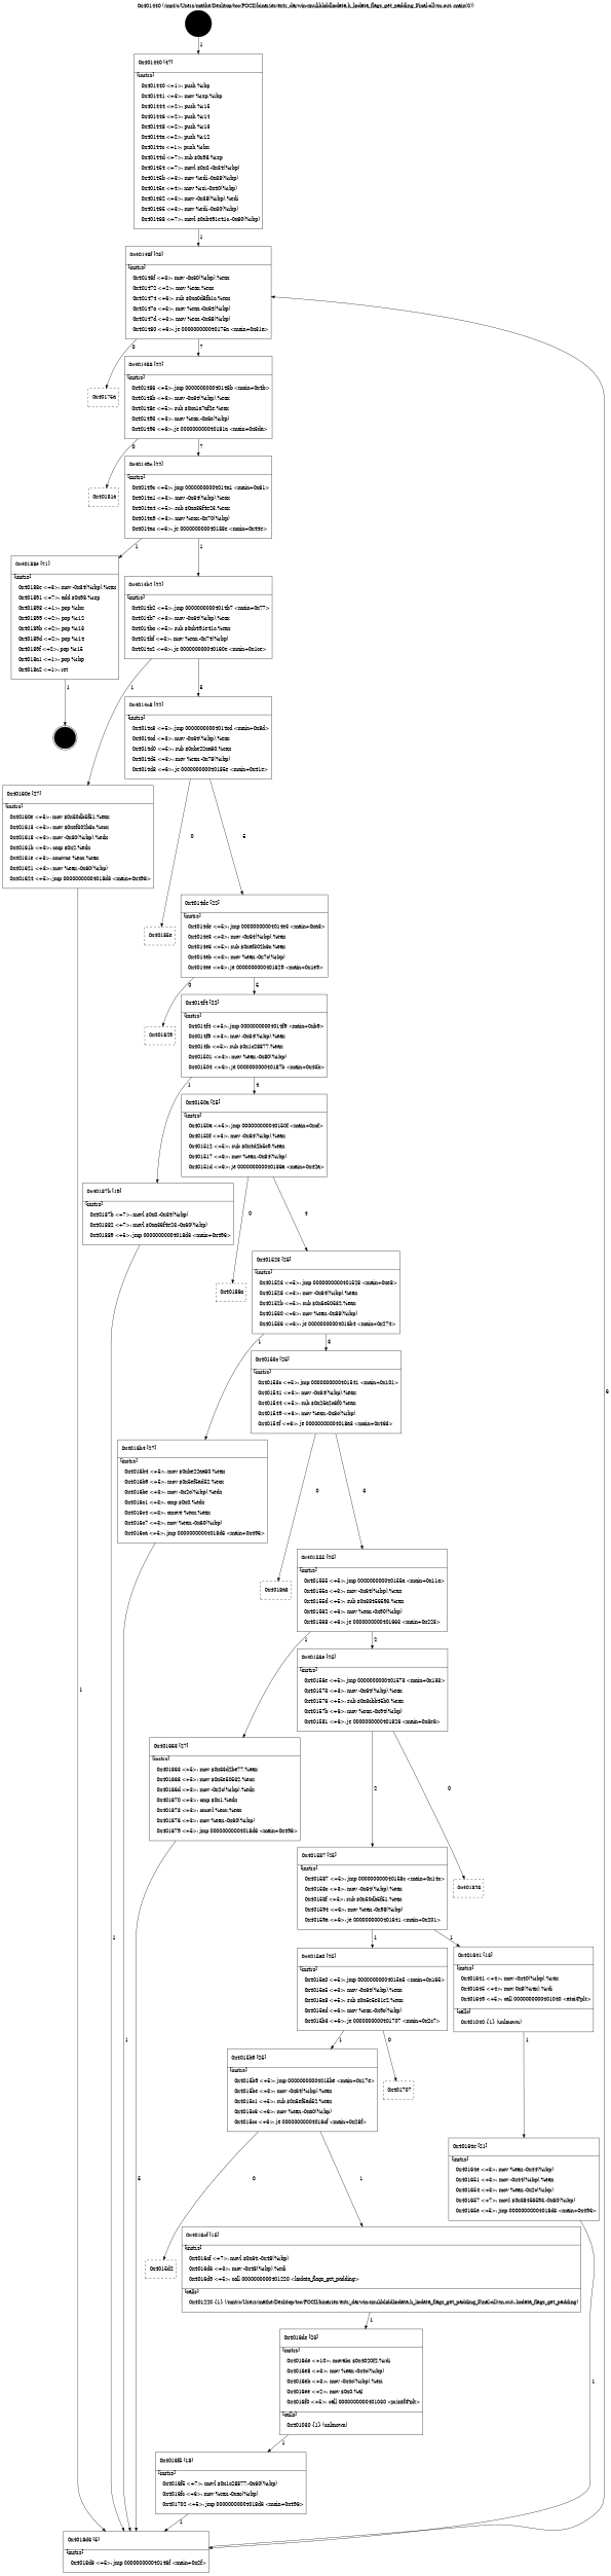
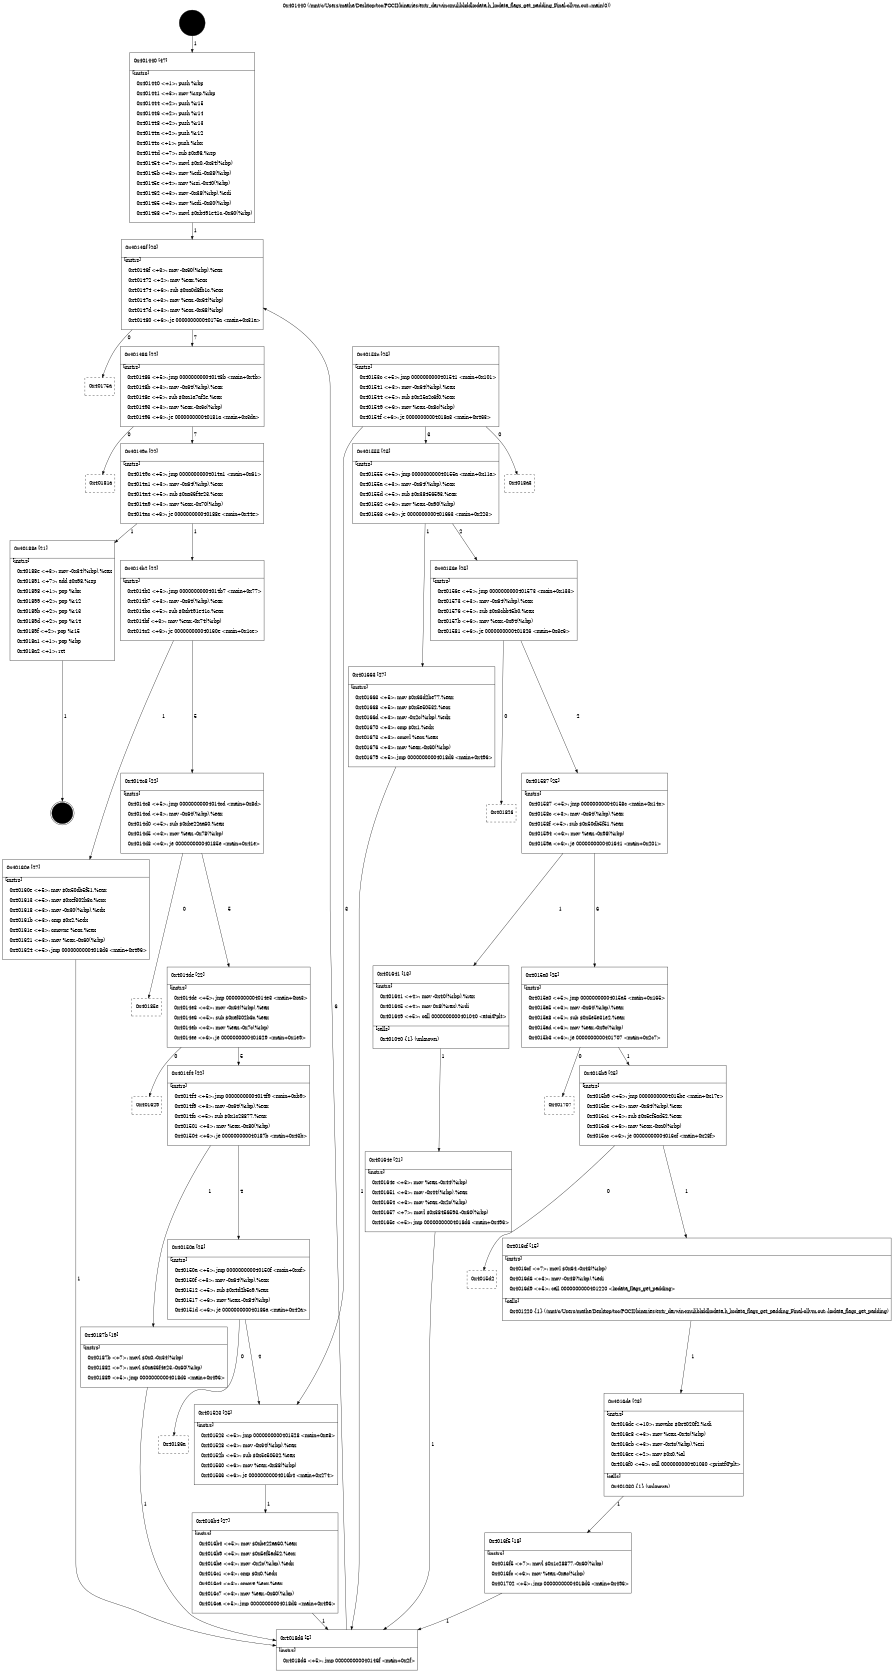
  digraph {
    label="0x401440 (/mnt/c/Users/mathe/Desktop/tcc/POCII/binaries/extr_darwin-xnulibkddkcdata.h_kcdata_flags_get_padding_Final-ollvm.out::main(0))"
    labelloc=t
    node [shape=record]
    Entry [fillcolor=black height=0.3 shape=circle style=filled width=0.3]
    n2 [label="{\n     0x401440 [47]\l\n     | [instrs]\l\n     &nbsp;&nbsp;0x401440 \<+1\>: push %rbp\l\n     &nbsp;&nbsp;0x401441 \<+3\>: mov %rsp,%rbp\l\n     &nbsp;&nbsp;0x401444 \<+2\>: push %r15\l\n     &nbsp;&nbsp;0x401446 \<+2\>: push %r14\l\n     &nbsp;&nbsp;0x401448 \<+2\>: push %r13\l\n     &nbsp;&nbsp;0x40144a \<+2\>: push %r12\l\n     &nbsp;&nbsp;0x40144c \<+1\>: push %rbx\l\n     &nbsp;&nbsp;0x40144d \<+7\>: sub $0x98,%rsp\l\n     &nbsp;&nbsp;0x401454 \<+7\>: movl $0x0,-0x34(%rbp)\l\n     &nbsp;&nbsp;0x40145b \<+3\>: mov %edi,-0x38(%rbp)\l\n     &nbsp;&nbsp;0x40145e \<+4\>: mov %rsi,-0x40(%rbp)\l\n     &nbsp;&nbsp;0x401462 \<+3\>: mov -0x38(%rbp),%edi\l\n     &nbsp;&nbsp;0x401465 \<+3\>: mov %edi,-0x30(%rbp)\l\n     &nbsp;&nbsp;0x401468 \<+7\>: movl $0xb491e41c,-0x60(%rbp)\l\n  }"]
    n3 [label="{\n     0x40146f [23]\l\n     | [instrs]\l\n     &nbsp;&nbsp;0x40146f \<+3\>: mov -0x60(%rbp),%eax\l\n     &nbsp;&nbsp;0x401472 \<+2\>: mov %eax,%ecx\l\n     &nbsp;&nbsp;0x401474 \<+6\>: sub $0xa0d8fb1c,%ecx\l\n     &nbsp;&nbsp;0x40147a \<+3\>: mov %eax,-0x64(%rbp)\l\n     &nbsp;&nbsp;0x40147d \<+3\>: mov %ecx,-0x68(%rbp)\l\n     &nbsp;&nbsp;0x401480 \<+6\>: je 000000000040175a \<main+0x31a\>\l\n  }"]
    n4 [label="{\n     0x40175a\l\n  }" style=dashed]
    n5 [label="{\n     0x401486 [22]\l\n     | [instrs]\l\n     &nbsp;&nbsp;0x401486 \<+5\>: jmp 000000000040148b \<main+0x4b\>\l\n     &nbsp;&nbsp;0x40148b \<+3\>: mov -0x64(%rbp),%eax\l\n     &nbsp;&nbsp;0x40148e \<+5\>: sub $0xa1a7af2e,%eax\l\n     &nbsp;&nbsp;0x401493 \<+3\>: mov %eax,-0x6c(%rbp)\l\n     &nbsp;&nbsp;0x401496 \<+6\>: je 000000000040181a \<main+0x3da\>\l\n  }"]
    n6 [label="{\n     0x40181a\l\n  }" style=dashed]
    n7 [label="{\n     0x40149c [22]\l\n     | [instrs]\l\n     &nbsp;&nbsp;0x40149c \<+5\>: jmp 00000000004014a1 \<main+0x61\>\l\n     &nbsp;&nbsp;0x4014a1 \<+3\>: mov -0x64(%rbp),%eax\l\n     &nbsp;&nbsp;0x4014a4 \<+5\>: sub $0xa36f4e23,%eax\l\n     &nbsp;&nbsp;0x4014a9 \<+3\>: mov %eax,-0x70(%rbp)\l\n     &nbsp;&nbsp;0x4014ac \<+6\>: je 000000000040188e \<main+0x44e\>\l\n  }"]
    n8 [label="{\n     0x40188e [21]\l\n     | [instrs]\l\n     &nbsp;&nbsp;0x40188e \<+3\>: mov -0x34(%rbp),%eax\l\n     &nbsp;&nbsp;0x401891 \<+7\>: add $0x98,%rsp\l\n     &nbsp;&nbsp;0x401898 \<+1\>: pop %rbx\l\n     &nbsp;&nbsp;0x401899 \<+2\>: pop %r12\l\n     &nbsp;&nbsp;0x40189b \<+2\>: pop %r13\l\n     &nbsp;&nbsp;0x40189d \<+2\>: pop %r14\l\n     &nbsp;&nbsp;0x40189f \<+2\>: pop %r15\l\n     &nbsp;&nbsp;0x4018a1 \<+1\>: pop %rbp\l\n     &nbsp;&nbsp;0x4018a2 \<+1\>: ret\l\n  }"]
    n9 [label="{\n     0x4014b2 [22]\l\n     | [instrs]\l\n     &nbsp;&nbsp;0x4014b2 \<+5\>: jmp 00000000004014b7 \<main+0x77\>\l\n     &nbsp;&nbsp;0x4014b7 \<+3\>: mov -0x64(%rbp),%eax\l\n     &nbsp;&nbsp;0x4014ba \<+5\>: sub $0xb491e41c,%eax\l\n     &nbsp;&nbsp;0x4014bf \<+3\>: mov %eax,-0x74(%rbp)\l\n     &nbsp;&nbsp;0x4014c2 \<+6\>: je 000000000040160e \<main+0x1ce\>\l\n  }"]
    Exit [fillcolor=black height=0.3 peripheries=2 shape=circle style=filled width=0.3]
    n11 [label="{\n     0x40160e [27]\l\n     | [instrs]\l\n     &nbsp;&nbsp;0x40160e \<+5\>: mov $0x50db5f51,%eax\l\n     &nbsp;&nbsp;0x401613 \<+5\>: mov $0xef302b8c,%ecx\l\n     &nbsp;&nbsp;0x401618 \<+3\>: mov -0x30(%rbp),%edx\l\n     &nbsp;&nbsp;0x40161b \<+3\>: cmp $0x2,%edx\l\n     &nbsp;&nbsp;0x40161e \<+3\>: cmovne %ecx,%eax\l\n     &nbsp;&nbsp;0x401621 \<+3\>: mov %eax,-0x60(%rbp)\l\n     &nbsp;&nbsp;0x401624 \<+5\>: jmp 00000000004018d6 \<main+0x496\>\l\n  }"]
    n12 [label="{\n     0x4014c8 [22]\l\n     | [instrs]\l\n     &nbsp;&nbsp;0x4014c8 \<+5\>: jmp 00000000004014cd \<main+0x8d\>\l\n     &nbsp;&nbsp;0x4014cd \<+3\>: mov -0x64(%rbp),%eax\l\n     &nbsp;&nbsp;0x4014d0 \<+5\>: sub $0xbe22aa60,%eax\l\n     &nbsp;&nbsp;0x4014d5 \<+3\>: mov %eax,-0x78(%rbp)\l\n     &nbsp;&nbsp;0x4014d8 \<+6\>: je 000000000040185e \<main+0x41e\>\l\n  }"]
    n13 [label="{\n     0x4016f5 [18]\l\n     | [instrs]\l\n     &nbsp;&nbsp;0x4016f5 \<+7\>: movl $0x1c28877,-0x60(%rbp)\l\n     &nbsp;&nbsp;0x4016fc \<+6\>: mov %eax,-0xac(%rbp)\l\n     &nbsp;&nbsp;0x401702 \<+5\>: jmp 00000000004018d6 \<main+0x496\>\l\n  }"]
    n14 [label="{\n     0x4018d6 [5]\l\n     | [instrs]\l\n     &nbsp;&nbsp;0x4018d6 \<+5\>: jmp 000000000040146f \<main+0x2f\>\l\n  }"]
    n15 [label="{\n     0x40185e\l\n  }" style=dashed]
    n16 [label="{\n     0x4014de [22]\l\n     | [instrs]\l\n     &nbsp;&nbsp;0x4014de \<+5\>: jmp 00000000004014e3 \<main+0xa3\>\l\n     &nbsp;&nbsp;0x4014e3 \<+3\>: mov -0x64(%rbp),%eax\l\n     &nbsp;&nbsp;0x4014e6 \<+5\>: sub $0xef302b8c,%eax\l\n     &nbsp;&nbsp;0x4014eb \<+3\>: mov %eax,-0x7c(%rbp)\l\n     &nbsp;&nbsp;0x4014ee \<+6\>: je 0000000000401629 \<main+0x1e9\>\l\n  }"]
    n17 [label="{\n     0x4016de [23]\l\n     | [instrs]\l\n     &nbsp;&nbsp;0x4016de \<+10\>: movabs $0x4020f2,%rdi\l\n     &nbsp;&nbsp;0x4016e8 \<+3\>: mov %eax,-0x4c(%rbp)\l\n     &nbsp;&nbsp;0x4016eb \<+3\>: mov -0x4c(%rbp),%esi\l\n     &nbsp;&nbsp;0x4016ee \<+2\>: mov $0x0,%al\l\n     &nbsp;&nbsp;0x4016f0 \<+5\>: call 0000000000401030 \<printf@plt\>\l\n     | [calls]\l\n     &nbsp;&nbsp;0x401030 \{1\} (unknown)\l\n  }"]
    n18 [label="{\n     0x401629\l\n  }" style=dashed]
    n19 [label="{\n     0x4014f4 [22]\l\n     | [instrs]\l\n     &nbsp;&nbsp;0x4014f4 \<+5\>: jmp 00000000004014f9 \<main+0xb9\>\l\n     &nbsp;&nbsp;0x4014f9 \<+3\>: mov -0x64(%rbp),%eax\l\n     &nbsp;&nbsp;0x4014fc \<+5\>: sub $0x1c28877,%eax\l\n     &nbsp;&nbsp;0x401501 \<+3\>: mov %eax,-0x80(%rbp)\l\n     &nbsp;&nbsp;0x401504 \<+6\>: je 000000000040187b \<main+0x43b\>\l\n  }"]
    n20 [label="{\n     0x4015d2\l\n  }" style=dashed]
    n21 [label="{\n     0x40187b [19]\l\n     | [instrs]\l\n     &nbsp;&nbsp;0x40187b \<+7\>: movl $0x0,-0x34(%rbp)\l\n     &nbsp;&nbsp;0x401882 \<+7\>: movl $0xa36f4e23,-0x60(%rbp)\l\n     &nbsp;&nbsp;0x401889 \<+5\>: jmp 00000000004018d6 \<main+0x496\>\l\n  }"]
    n22 [label="{\n     0x40150a [25]\l\n     | [instrs]\l\n     &nbsp;&nbsp;0x40150a \<+5\>: jmp 000000000040150f \<main+0xcf\>\l\n     &nbsp;&nbsp;0x40150f \<+3\>: mov -0x64(%rbp),%eax\l\n     &nbsp;&nbsp;0x401512 \<+5\>: sub $0x4d2b5c9,%eax\l\n     &nbsp;&nbsp;0x401517 \<+6\>: mov %eax,-0x84(%rbp)\l\n     &nbsp;&nbsp;0x40151d \<+6\>: je 000000000040186a \<main+0x42a\>\l\n  }"]
    n23 [label="{\n     0x4016cf [15]\l\n     | [instrs]\l\n     &nbsp;&nbsp;0x4016cf \<+7\>: movl $0x64,-0x48(%rbp)\l\n     &nbsp;&nbsp;0x4016d6 \<+3\>: mov -0x48(%rbp),%edi\l\n     &nbsp;&nbsp;0x4016d9 \<+5\>: call 0000000000401220 \<kcdata_flags_get_padding\>\l\n     | [calls]\l\n     &nbsp;&nbsp;0x401220 \{1\} (/mnt/c/Users/mathe/Desktop/tcc/POCII/binaries/extr_darwin-xnulibkddkcdata.h_kcdata_flags_get_padding_Final-ollvm.out::kcdata_flags_get_padding)\l\n  }"]
    n24 [label="{\n     0x40186a\l\n  }" style=dashed]
    n25 [label="{\n     0x401523 [25]\l\n     | [instrs]\l\n     &nbsp;&nbsp;0x401523 \<+5\>: jmp 0000000000401528 \<main+0xe8\>\l\n     &nbsp;&nbsp;0x401528 \<+3\>: mov -0x64(%rbp),%eax\l\n     &nbsp;&nbsp;0x40152b \<+5\>: sub $0x5e50532,%eax\l\n     &nbsp;&nbsp;0x401530 \<+6\>: mov %eax,-0x88(%rbp)\l\n     &nbsp;&nbsp;0x401536 \<+6\>: je 00000000004016b4 \<main+0x274\>\l\n  }"]
    n26 [label="{\n     0x4015b9 [25]\l\n     | [instrs]\l\n     &nbsp;&nbsp;0x4015b9 \<+5\>: jmp 00000000004015be \<main+0x17e\>\l\n     &nbsp;&nbsp;0x4015be \<+3\>: mov -0x64(%rbp),%eax\l\n     &nbsp;&nbsp;0x4015c1 \<+5\>: sub $0x5ef5ad52,%eax\l\n     &nbsp;&nbsp;0x4015c6 \<+6\>: mov %eax,-0xa0(%rbp)\l\n     &nbsp;&nbsp;0x4015cc \<+6\>: je 00000000004016cf \<main+0x28f\>\l\n  }"]
    n27 [label="{\n     0x4016b4 [27]\l\n     | [instrs]\l\n     &nbsp;&nbsp;0x4016b4 \<+5\>: mov $0xbe22aa60,%eax\l\n     &nbsp;&nbsp;0x4016b9 \<+5\>: mov $0x5ef5ad52,%ecx\l\n     &nbsp;&nbsp;0x4016be \<+3\>: mov -0x2c(%rbp),%edx\l\n     &nbsp;&nbsp;0x4016c1 \<+3\>: cmp $0x0,%edx\l\n     &nbsp;&nbsp;0x4016c4 \<+3\>: cmove %ecx,%eax\l\n     &nbsp;&nbsp;0x4016c7 \<+3\>: mov %eax,-0x60(%rbp)\l\n     &nbsp;&nbsp;0x4016ca \<+5\>: jmp 00000000004018d6 \<main+0x496\>\l\n  }"]
    n28 [label="{\n     0x40153c [25]\l\n     | [instrs]\l\n     &nbsp;&nbsp;0x40153c \<+5\>: jmp 0000000000401541 \<main+0x101\>\l\n     &nbsp;&nbsp;0x401541 \<+3\>: mov -0x64(%rbp),%eax\l\n     &nbsp;&nbsp;0x401544 \<+5\>: sub $0x25a2c6f0,%eax\l\n     &nbsp;&nbsp;0x401549 \<+6\>: mov %eax,-0x8c(%rbp)\l\n     &nbsp;&nbsp;0x40154f \<+6\>: je 00000000004018a3 \<main+0x463\>\l\n  }"]
    n29 [label="{\n     0x401707\l\n  }" style=dashed]
    n30 [label="{\n     0x4018a3\l\n  }" style=dashed]
    n31 [label="{\n     0x401555 [25]\l\n     | [instrs]\l\n     &nbsp;&nbsp;0x401555 \<+5\>: jmp 000000000040155a \<main+0x11a\>\l\n     &nbsp;&nbsp;0x40155a \<+3\>: mov -0x64(%rbp),%eax\l\n     &nbsp;&nbsp;0x40155d \<+5\>: sub $0x38456593,%eax\l\n     &nbsp;&nbsp;0x401562 \<+6\>: mov %eax,-0x90(%rbp)\l\n     &nbsp;&nbsp;0x401568 \<+6\>: je 0000000000401663 \<main+0x223\>\l\n  }"]
    n32 [label="{\n     0x40164e [21]\l\n     | [instrs]\l\n     &nbsp;&nbsp;0x40164e \<+3\>: mov %eax,-0x44(%rbp)\l\n     &nbsp;&nbsp;0x401651 \<+3\>: mov -0x44(%rbp),%eax\l\n     &nbsp;&nbsp;0x401654 \<+3\>: mov %eax,-0x2c(%rbp)\l\n     &nbsp;&nbsp;0x401657 \<+7\>: movl $0x38456593,-0x60(%rbp)\l\n     &nbsp;&nbsp;0x40165e \<+5\>: jmp 00000000004018d6 \<main+0x496\>\l\n  }"]
    n33 [label="{\n     0x401663 [27]\l\n     | [instrs]\l\n     &nbsp;&nbsp;0x401663 \<+5\>: mov $0x63d2be77,%eax\l\n     &nbsp;&nbsp;0x401668 \<+5\>: mov $0x5e50532,%ecx\l\n     &nbsp;&nbsp;0x40166d \<+3\>: mov -0x2c(%rbp),%edx\l\n     &nbsp;&nbsp;0x401670 \<+3\>: cmp $0x1,%edx\l\n     &nbsp;&nbsp;0x401673 \<+3\>: cmovl %ecx,%eax\l\n     &nbsp;&nbsp;0x401676 \<+3\>: mov %eax,-0x60(%rbp)\l\n     &nbsp;&nbsp;0x401679 \<+5\>: jmp 00000000004018d6 \<main+0x496\>\l\n  }"]
    n34 [label="{\n     0x40156e [25]\l\n     | [instrs]\l\n     &nbsp;&nbsp;0x40156e \<+5\>: jmp 0000000000401573 \<main+0x133\>\l\n     &nbsp;&nbsp;0x401573 \<+3\>: mov -0x64(%rbp),%eax\l\n     &nbsp;&nbsp;0x401576 \<+5\>: sub $0x3cbb45b0,%eax\l\n     &nbsp;&nbsp;0x40157b \<+6\>: mov %eax,-0x94(%rbp)\l\n     &nbsp;&nbsp;0x401581 \<+6\>: je 0000000000401826 \<main+0x3e6\>\l\n  }"]
    n35 [label="{\n     0x4015a0 [25]\l\n     | [instrs]\l\n     &nbsp;&nbsp;0x4015a0 \<+5\>: jmp 00000000004015a5 \<main+0x165\>\l\n     &nbsp;&nbsp;0x4015a5 \<+3\>: mov -0x64(%rbp),%eax\l\n     &nbsp;&nbsp;0x4015a8 \<+5\>: sub $0x5e5e31e2,%eax\l\n     &nbsp;&nbsp;0x4015ad \<+6\>: mov %eax,-0x9c(%rbp)\l\n     &nbsp;&nbsp;0x4015b3 \<+6\>: je 0000000000401707 \<main+0x2c7\>\l\n  }"]
    n36 [label="{\n     0x401587 [25]\l\n     | [instrs]\l\n     &nbsp;&nbsp;0x401587 \<+5\>: jmp 000000000040158c \<main+0x14c\>\l\n     &nbsp;&nbsp;0x40158c \<+3\>: mov -0x64(%rbp),%eax\l\n     &nbsp;&nbsp;0x40158f \<+5\>: sub $0x50db5f51,%eax\l\n     &nbsp;&nbsp;0x401594 \<+6\>: mov %eax,-0x98(%rbp)\l\n     &nbsp;&nbsp;0x40159a \<+6\>: je 0000000000401641 \<main+0x201\>\l\n  }"]
    n37 [label="{\n     0x401826\l\n  }" style=dashed]
    n38 [label="{\n     0x401641 [13]\l\n     | [instrs]\l\n     &nbsp;&nbsp;0x401641 \<+4\>: mov -0x40(%rbp),%rax\l\n     &nbsp;&nbsp;0x401645 \<+4\>: mov 0x8(%rax),%rdi\l\n     &nbsp;&nbsp;0x401649 \<+5\>: call 0000000000401040 \<atoi@plt\>\l\n     | [calls]\l\n     &nbsp;&nbsp;0x401040 \{1\} (unknown)\l\n  }"]
    Entry -> n2 [label=" 1"]
    n2 -> n3 [label=" 1"]
    n3 -> n4 [label=" 0"]
    n3 -> n5 [label=" 7"]
    n5 -> n6 [label=" 0"]
    n5 -> n7 [label=" 7"]
    n7 -> n8 [label=" 1"]
    n7 -> n9 [label=" 1"]
    n8 -> Exit [label=" 1"]
    n9 -> n11 [label=" 1"]
    n9 -> n12 [label=" 5"]
    n11 -> n14 [label=" 1"]
    n12 -> n15 [label=" 0"]
    n12 -> n16 [label=" 5"]
    n13 -> n14 [label=" 1"]
    n14 -> n3 [label=" 6"]
    n16 -> n18 [label=" 0"]
    n16 -> n19 [label=" 5"]
    n17 -> n13 [label=" 1"]
    n19 -> n21 [label=" 1"]
    n19 -> n22 [label=" 4"]
    n21 -> n14 [label=" 1"]
    n22 -> n24 [label=" 0"]
    n22 -> n25 [label=" 4"]
    n23 -> n17 [label=" 1"]
    n25 -> n27 [label=" 1"]
-   n25 -> n28 [label=" 3"]
+   n28 -> n25 [label=" 3"]
    n26 -> n20 [label=" 0"]
    n26 -> n23 [label=" 1"]
    n27 -> n14 [label=" 1"]
    n28 -> n30 [label=" 0"]
    n28 -> n31 [label=" 3"]
    n31 -> n33 [label=" 1"]
    n31 -> n34 [label=" 2"]
    n32 -> n14 [label=" 1"]
-   n33 -> n14 [label=" 5"]
+   n33 -> n14 [label=" 1"]
    n34 -> n36 [label=" 2"]
    n34 -> n37 [label=" 0"]
    n35 -> n26 [label=" 1"]
    n35 -> n29 [label=" 0"]
-   n36 -> n35 [label=" 1"]
+   n36 -> n35 [label=" 6"]
    n36 -> n38 [label=" 1"]
    n38 -> n32 [label=" 1"]
  }
